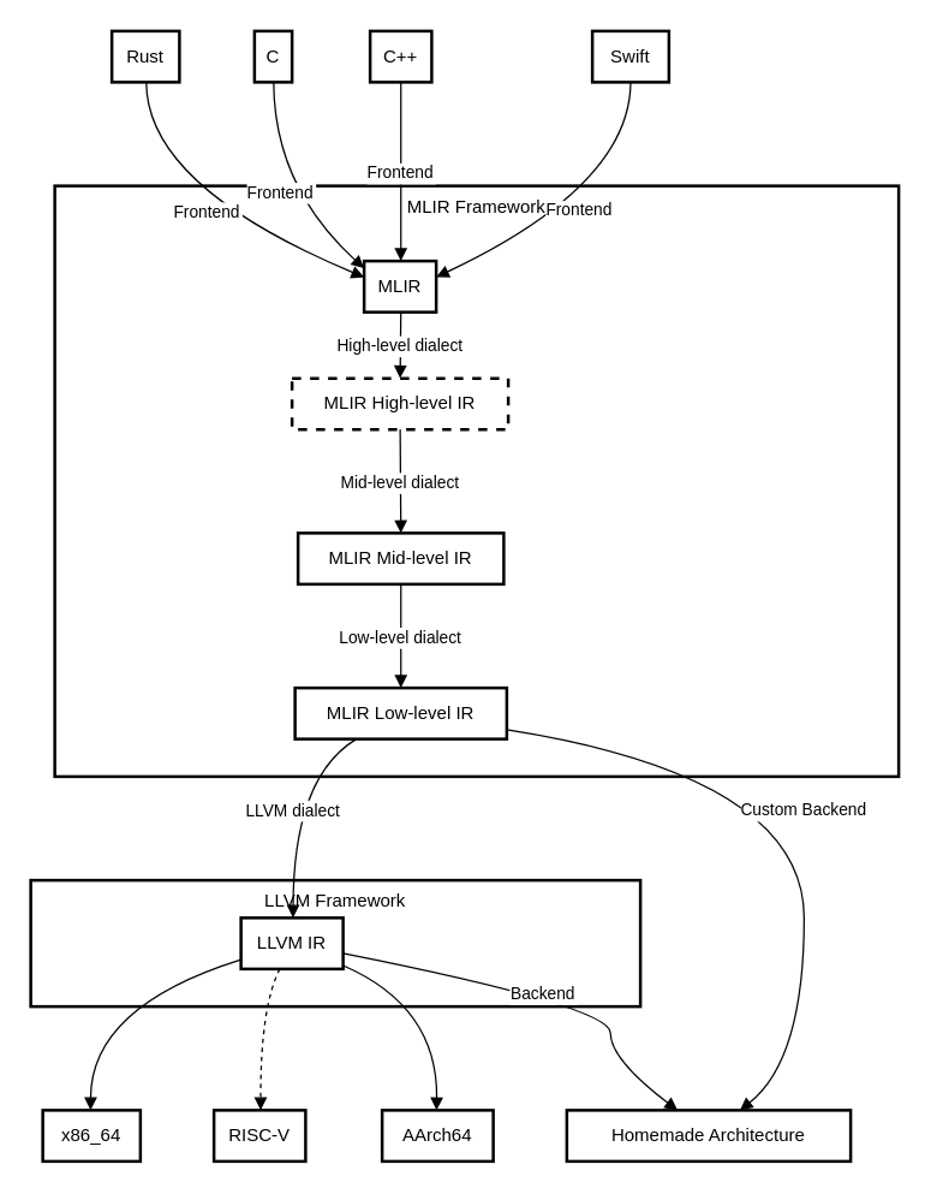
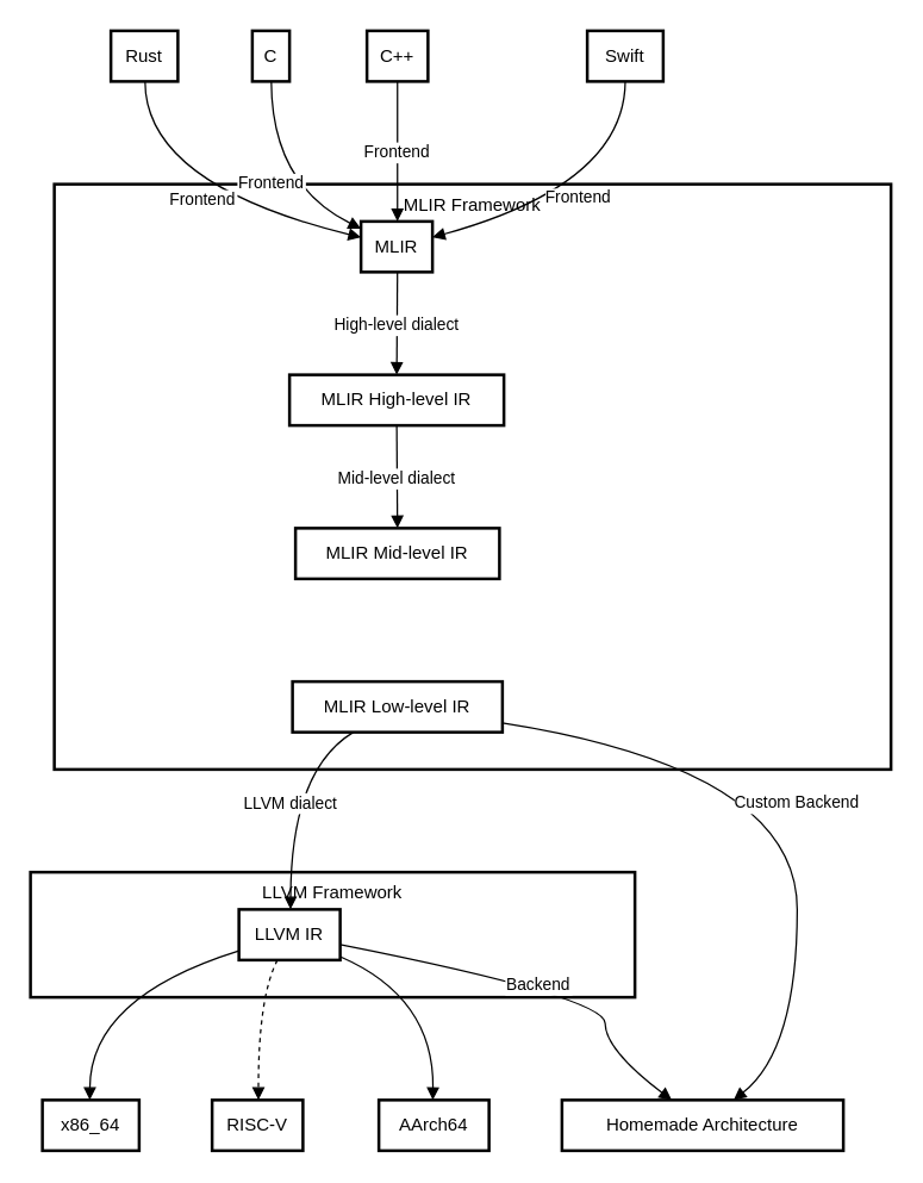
  <mxCell id="0" />
  <mxCell id="1" parent="0" />
  <mxCell id="2" value="LLVM Framework" style="whiteSpace=wrap;strokeWidth=2;verticalAlign=top;" parent="1" vertex="1"><mxGeometry x="20" y="585" width="406" height="84" as="geometry" /></mxCell>
  <mxCell id="3" value="LLVM IR" style="whiteSpace=wrap;strokeWidth=2;" parent="1" vertex="1"><mxGeometry x="160" y="610" width="68" height="34" as="geometry" /></mxCell>
  <mxCell id="4" value="MLIR Framework" style="whiteSpace=wrap;strokeWidth=2;verticalAlign=top;" parent="1" vertex="1"><mxGeometry x="36" y="123" width="562" height="393" as="geometry" /></mxCell>
- <mxCell id="5" value="MLIR" style="whiteSpace=wrap;strokeWidth=2;" parent="1" vertex="1"><mxGeometry x="242" y="173" width="48" height="34" as="geometry" /></mxCell>
- <mxCell id="6" value="MLIR High-level IR" style="whiteSpace=wrap;strokeWidth=2;dashed=1;" parent="1" vertex="1"><mxGeometry x="194" y="251" width="144" height="34" as="geometry" /></mxCell>
+ <mxCell id="5" value="MLIR" style="whiteSpace=wrap;strokeWidth=2;" parent="1" vertex="1"><mxGeometry x="242" y="148" width="48" height="34" as="geometry" /></mxCell>
+ <mxCell id="6" value="MLIR High-level IR" style="whiteSpace=wrap;strokeWidth=2;" parent="1" vertex="1"><mxGeometry x="194" y="251" width="144" height="34" as="geometry" /></mxCell>
  <mxCell id="7" value="MLIR Mid-level IR" style="whiteSpace=wrap;strokeWidth=2;" parent="1" vertex="1"><mxGeometry x="198" y="354" width="137" height="34" as="geometry" /></mxCell>
  <mxCell id="8" value="MLIR Low-level IR" style="whiteSpace=wrap;strokeWidth=2;" parent="1" vertex="1"><mxGeometry x="196" y="457" width="141" height="34" as="geometry" /></mxCell>
  <mxCell id="9" value="Rust" style="whiteSpace=wrap;strokeWidth=2;" parent="1" vertex="1"><mxGeometry x="74" y="20" width="45" height="34" as="geometry" /></mxCell>
  <mxCell id="10" value="C" style="whiteSpace=wrap;strokeWidth=2;" parent="1" vertex="1"><mxGeometry x="169" y="20" width="25" height="34" as="geometry" /></mxCell>
  <mxCell id="11" value="C++" style="whiteSpace=wrap;strokeWidth=2;" parent="1" vertex="1"><mxGeometry x="246" y="20" width="41" height="34" as="geometry" /></mxCell>
  <mxCell id="12" value="Swift" style="whiteSpace=wrap;strokeWidth=2;" parent="1" vertex="1"><mxGeometry x="394" y="20" width="51" height="34" as="geometry" /></mxCell>
  <mxCell id="13" value="x86_64" style="whiteSpace=wrap;strokeWidth=2;" parent="1" vertex="1"><mxGeometry x="28" y="738" width="65" height="34" as="geometry" /></mxCell>
  <mxCell id="14" value="RISC-V" style="whiteSpace=wrap;strokeWidth=2;" parent="1" vertex="1"><mxGeometry x="142" y="738" width="61" height="34" as="geometry" /></mxCell>
  <mxCell id="15" value="AArch64" style="whiteSpace=wrap;strokeWidth=2;" parent="1" vertex="1"><mxGeometry x="254" y="738" width="74" height="34" as="geometry" /></mxCell>
  <mxCell id="16" value="Homemade Architecture" style="whiteSpace=wrap;strokeWidth=2;" parent="1" vertex="1"><mxGeometry x="377" y="738" width="189" height="34" as="geometry" /></mxCell>
  <mxCell id="17" value="Frontend" style="curved=1;startArrow=none;endArrow=block;exitX=0.51;exitY=1;entryX=0.01;entryY=0.32;rounded=0;" parent="1" source="9" target="5" edge="1"><mxGeometry relative="1" as="geometry"><Array as="points"><mxPoint x="97" y="123" /></Array></mxGeometry></mxCell>
  <mxCell id="18" value="Frontend" style="curved=1;startArrow=none;endArrow=block;exitX=0.51;exitY=1;entryX=0.01;entryY=0.15;rounded=0;" parent="1" source="10" target="5" edge="1"><mxGeometry relative="1" as="geometry"><Array as="points"><mxPoint x="182" y="123" /></Array></mxGeometry></mxCell>
  <mxCell id="19" value="Frontend" style="curved=1;startArrow=none;endArrow=block;exitX=0.5;exitY=1;entryX=0.51;entryY=0;rounded=0;" parent="1" source="11" target="5" edge="1"><mxGeometry relative="1" as="geometry"><Array as="points" /></mxGeometry></mxCell>
  <mxCell id="20" value="Frontend" style="curved=1;startArrow=none;endArrow=block;exitX=0.5;exitY=1;entryX=1.01;entryY=0.31;rounded=0;" parent="1" source="12" target="5" edge="1"><mxGeometry relative="1" as="geometry"><Array as="points"><mxPoint x="419" y="123" /></Array></mxGeometry></mxCell>
  <mxCell id="21" value="High-level dialect" style="curved=1;startArrow=none;endArrow=block;exitX=0.51;exitY=1;entryX=0.5;entryY=0;rounded=0;" parent="1" source="5" target="6" edge="1"><mxGeometry relative="1" as="geometry"><Array as="points" /></mxGeometry></mxCell>
  <mxCell id="22" value="Mid-level dialect" style="curved=1;startArrow=none;endArrow=block;exitX=0.5;exitY=1;entryX=0.5;entryY=0;rounded=0;" parent="1" source="6" target="7" edge="1"><mxGeometry relative="1" as="geometry"><Array as="points" /></mxGeometry></mxCell>
- <mxCell id="23" value="Low-level dialect" style="curved=1;startArrow=none;endArrow=block;exitX=0.5;exitY=1;entryX=0.5;entryY=0;rounded=0;" parent="1" source="7" target="8" edge="1"><mxGeometry relative="1" as="geometry"><Array as="points" /></mxGeometry></mxCell>
  <mxCell id="24" value="LLVM dialect" style="curved=1;startArrow=none;endArrow=block;exitX=0.29;exitY=1;entryX=0.51;entryY=0;rounded=0;" parent="1" source="8" target="3" edge="1"><mxGeometry relative="1" as="geometry"><Array as="points"><mxPoint x="195" y="516" /></Array></mxGeometry></mxCell>
  <mxCell id="25" value="" style="curved=1;startArrow=none;endArrow=block;exitX=0.01;exitY=0.81;entryX=0.49;entryY=0;rounded=0;" parent="1" source="3" target="13" edge="1"><mxGeometry relative="1" as="geometry"><Array as="points"><mxPoint x="60" y="669" /></Array></mxGeometry></mxCell>
  <mxCell id="26" value="" style="curved=1;startArrow=none;endArrow=block;exitX=0.38;exitY=1;entryX=0.51;entryY=0;rounded=0;dashed=1;" parent="1" source="3" target="14" edge="1"><mxGeometry relative="1" as="geometry"><Array as="points"><mxPoint x="173" y="669" /></Array></mxGeometry></mxCell>
  <mxCell id="27" value="" style="curved=1;startArrow=none;endArrow=block;exitX=1.01;exitY=0.94;entryX=0.49;entryY=0;rounded=0;" parent="1" source="3" target="15" edge="1"><mxGeometry relative="1" as="geometry"><Array as="points"><mxPoint x="291" y="669" /></Array></mxGeometry></mxCell>
  <mxCell id="28" value="Backend" style="curved=1;startArrow=none;endArrow=block;exitX=1.01;exitY=0.7;entryX=0.39;entryY=0;rounded=0;" parent="1" source="3" target="16" edge="1"><mxGeometry relative="1" as="geometry"><Array as="points"><mxPoint x="406" y="669" /><mxPoint x="406" y="704" /></Array></mxGeometry></mxCell>
  <mxCell id="29" value="Custom Backend" style="curved=1;startArrow=none;endArrow=block;exitX=1;exitY=0.82;entryX=0.61;entryY=0;rounded=0;" parent="1" source="8" target="16" edge="1"><mxGeometry relative="1" as="geometry"><Array as="points"><mxPoint x="535" y="516" /><mxPoint x="535" y="704" /></Array></mxGeometry></mxCell>
